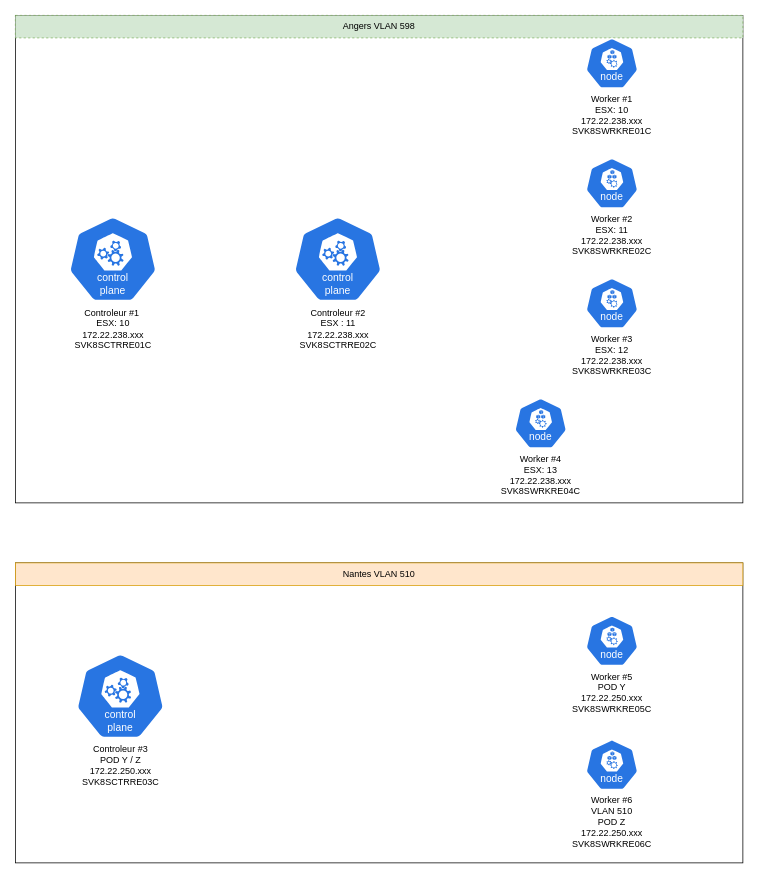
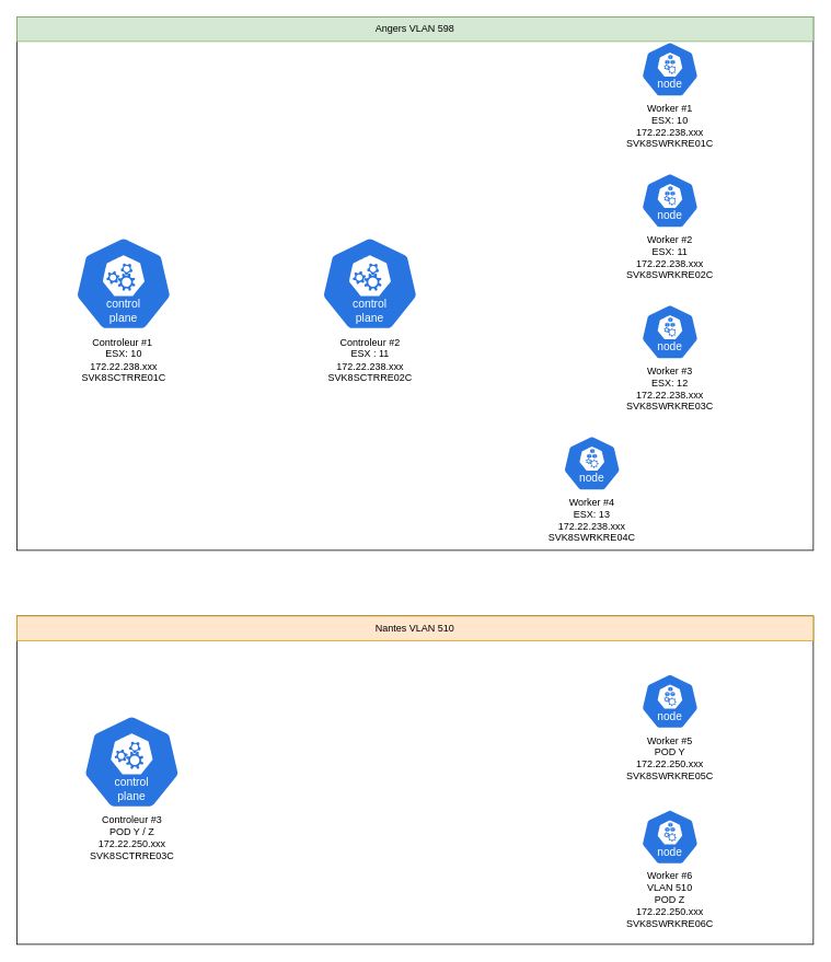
  <mxCell id="0" />
  <mxCell id="1" parent="0" />
  <mxCell id="2" value="" style="rounded=0;whiteSpace=wrap;html=1;" vertex="1" parent="1"><mxGeometry x="20" y="20" width="970" height="650" as="geometry" /></mxCell>
- <mxCell id="3" value="Angers VLAN 598" style="rounded=0;whiteSpace=wrap;html=1;fillColor=#d5e8d4;strokeColor=#82b366;dashed=1;" vertex="1" parent="1"><mxGeometry x="20" y="20" width="970" height="30" as="geometry" /></mxCell>
+ <mxCell id="3" value="Angers VLAN 598" style="rounded=0;whiteSpace=wrap;html=1;fillColor=#d5e8d4;strokeColor=#82b366;" vertex="1" parent="1"><mxGeometry x="20" y="20" width="970" height="30" as="geometry" /></mxCell>
  <mxCell id="4" value="Worker #1&#10;ESX: 10&#10;172.22.238.xxx&#10;SVK8SWRKRE01C" style="aspect=fixed;sketch=0;html=1;dashed=0;whitespace=wrap;verticalLabelPosition=bottom;verticalAlign=top;fillColor=#2875E2;strokeColor=#ffffff;points=[[0.005,0.63,0],[0.1,0.2,0],[0.9,0.2,0],[0.5,0,0],[0.995,0.63,0],[0.72,0.99,0],[0.5,1,0],[0.28,0.99,0]];shape=mxgraph.kubernetes.icon2;kubernetesLabel=1;prIcon=node" vertex="1" parent="1"><mxGeometry x="780" y="50" width="70.83" height="68" as="geometry" /></mxCell>
  <mxCell id="5" value="Controleur #1&amp;nbsp;&lt;div&gt;ESX: 10&lt;br&gt;172.22.238.xxx&lt;br&gt;SVK8SCTRRE01C&lt;/div&gt;" style="aspect=fixed;sketch=0;html=1;dashed=0;whitespace=wrap;verticalLabelPosition=bottom;verticalAlign=top;fillColor=#2875E2;strokeColor=#ffffff;points=[[0.005,0.63,0],[0.1,0.2,0],[0.9,0.2,0],[0.5,0,0],[0.995,0.63,0],[0.72,0.99,0],[0.5,1,0],[0.28,0.99,0]];shape=mxgraph.kubernetes.icon2;kubernetesLabel=1;prIcon=control_plane" vertex="1" parent="1"><mxGeometry x="90" y="287.4" width="120" height="115.2" as="geometry" /></mxCell>
  <mxCell id="6" value="Controleur #2&#10;ESX : 11&#10;172.22.238.xxx&#10;SVK8SCTRRE02C" style="aspect=fixed;sketch=0;html=1;dashed=0;whitespace=wrap;verticalLabelPosition=bottom;verticalAlign=top;fillColor=#2875E2;strokeColor=#ffffff;points=[[0.005,0.63,0],[0.1,0.2,0],[0.9,0.2,0],[0.5,0,0],[0.995,0.63,0],[0.72,0.99,0],[0.5,1,0],[0.28,0.99,0]];shape=mxgraph.kubernetes.icon2;kubernetesLabel=1;prIcon=control_plane" vertex="1" parent="1"><mxGeometry x="390" y="287.4" width="120" height="115.2" as="geometry" /></mxCell>
  <mxCell id="7" value="&lt;div&gt;Worker #3&lt;/div&gt;&lt;div&gt;ESX: 12&lt;/div&gt;&lt;div&gt;172.22.238.xxx&lt;/div&gt;&lt;div&gt;SVK8SWRKRE03C&lt;/div&gt;" style="aspect=fixed;sketch=0;html=1;dashed=0;whitespace=wrap;verticalLabelPosition=bottom;verticalAlign=top;fillColor=#2875E2;strokeColor=#ffffff;points=[[0.005,0.63,0],[0.1,0.2,0],[0.9,0.2,0],[0.5,0,0],[0.995,0.63,0],[0.72,0.99,0],[0.5,1,0],[0.28,0.99,0]];shape=mxgraph.kubernetes.icon2;kubernetesLabel=1;prIcon=node" vertex="1" parent="1"><mxGeometry x="780" y="370" width="70.83" height="68" as="geometry" /></mxCell>
  <mxCell id="8" value="Worker #2&#10;ESX: 11&#10;172.22.238.xxx&#10;SVK8SWRKRE02C" style="aspect=fixed;sketch=0;html=1;dashed=0;whitespace=wrap;verticalLabelPosition=bottom;verticalAlign=top;fillColor=#2875E2;strokeColor=#ffffff;points=[[0.005,0.63,0],[0.1,0.2,0],[0.9,0.2,0],[0.5,0,0],[0.995,0.63,0],[0.72,0.99,0],[0.5,1,0],[0.28,0.99,0]];shape=mxgraph.kubernetes.icon2;kubernetesLabel=1;prIcon=node" vertex="1" parent="1"><mxGeometry x="780" y="210" width="70.83" height="68" as="geometry" /></mxCell>
  <mxCell id="9" value="Worker #4&#10;ESX: 13&#10;172.22.238.xxx&#10;SVK8SWRKRE04C" style="aspect=fixed;sketch=0;html=1;dashed=0;whitespace=wrap;verticalLabelPosition=bottom;verticalAlign=top;fillColor=#2875E2;strokeColor=#ffffff;points=[[0.005,0.63,0],[0.1,0.2,0],[0.9,0.2,0],[0.5,0,0],[0.995,0.63,0],[0.72,0.99,0],[0.5,1,0],[0.28,0.99,0]];shape=mxgraph.kubernetes.icon2;kubernetesLabel=1;prIcon=node" vertex="1" parent="1"><mxGeometry x="685" y="530" width="70.83" height="68" as="geometry" /></mxCell>
  <mxCell id="10" value="" style="rounded=0;whiteSpace=wrap;html=1;" vertex="1" parent="1"><mxGeometry x="20" y="750" width="970" height="400" as="geometry" /></mxCell>
  <mxCell id="11" value="Nantes VLAN 510" style="rounded=0;whiteSpace=wrap;html=1;fillColor=#ffe6cc;strokeColor=#d79b00;" vertex="1" parent="1"><mxGeometry x="20" y="750" width="970" height="30" as="geometry" /></mxCell>
  <mxCell id="12" value="&lt;div&gt;Controleur #3&lt;/div&gt;&lt;div&gt;POD Y / Z&lt;/div&gt;&lt;div&gt;172.22.250.xxx&lt;/div&gt;&lt;div&gt;SVK8SCTRRE03C&lt;/div&gt;" style="aspect=fixed;sketch=0;html=1;dashed=0;whitespace=wrap;verticalLabelPosition=bottom;verticalAlign=top;fillColor=#2875E2;strokeColor=#ffffff;points=[[0.005,0.63,0],[0.1,0.2,0],[0.9,0.2,0],[0.5,0,0],[0.995,0.63,0],[0.72,0.99,0],[0.5,1,0],[0.28,0.99,0]];shape=mxgraph.kubernetes.icon2;kubernetesLabel=1;prIcon=control_plane" vertex="1" parent="1"><mxGeometry x="100" y="870" width="120" height="115.2" as="geometry" /></mxCell>
  <mxCell id="13" value="&lt;div&gt;Worker #5&lt;/div&gt;&lt;div&gt;POD Y&lt;/div&gt;&lt;div&gt;172.22.250.xxx&lt;/div&gt;&lt;div&gt;SVK8SWRKRE05C&lt;/div&gt;" style="aspect=fixed;sketch=0;html=1;dashed=0;whitespace=wrap;verticalLabelPosition=bottom;verticalAlign=top;fillColor=#2875E2;strokeColor=#ffffff;points=[[0.005,0.63,0],[0.1,0.2,0],[0.9,0.2,0],[0.5,0,0],[0.995,0.63,0],[0.72,0.99,0],[0.5,1,0],[0.28,0.99,0]];shape=mxgraph.kubernetes.icon2;kubernetesLabel=1;prIcon=node" vertex="1" parent="1"><mxGeometry x="780" y="820" width="70.83" height="68" as="geometry" /></mxCell>
  <mxCell id="14" value="Worker #6&lt;br&gt;VLAN 510&lt;br&gt;POD Z&lt;div&gt;&lt;div&gt;172.22.250.xxx&lt;/div&gt;SVK8SWRKRE06C&lt;/div&gt;" style="aspect=fixed;sketch=0;html=1;dashed=0;whitespace=wrap;verticalLabelPosition=bottom;verticalAlign=top;fillColor=#2875E2;strokeColor=#ffffff;points=[[0.005,0.63,0],[0.1,0.2,0],[0.9,0.2,0],[0.5,0,0],[0.995,0.63,0],[0.72,0.99,0],[0.5,1,0],[0.28,0.99,0]];shape=mxgraph.kubernetes.icon2;kubernetesLabel=1;prIcon=node" vertex="1" parent="1"><mxGeometry x="780" y="985.2" width="70.83" height="68" as="geometry" /></mxCell>
